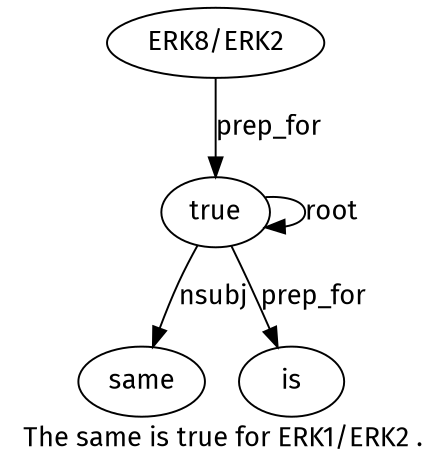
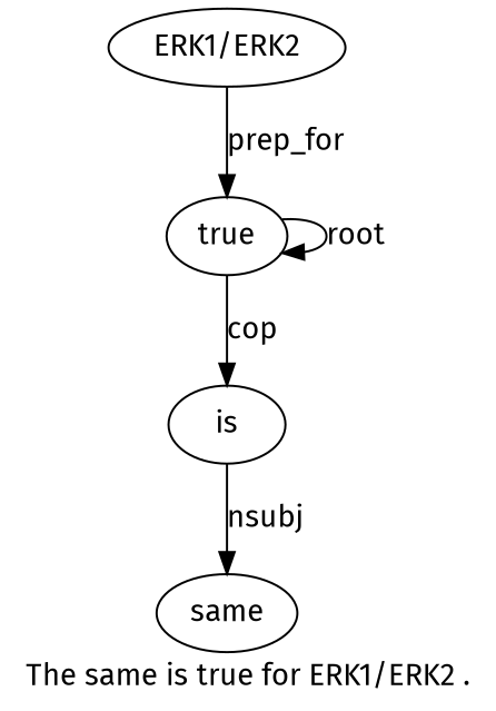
  digraph {
    fontname="Fira Sans"
    label="The same is true for ERK1/ERK2 ."
    node [fillcolor=white fontname="Fira Sans" style=filled]
    edge [fontname="Fira Sans"]
    n1 [label=same]
    n2 [label=true]
    n3 [label=is]
-   n4 [label="ERK8/ERK2"]
-   n2 -> n1 [label=nsubj]
+   n4 [label="ERK1/ERK2"]
+   n3 -> n1 [label=nsubj]
    n2 -> n2 [label=root]
-   n2 -> n3 [label=prep_for]
+   n2 -> n3 [label=cop]
    n4 -> n2 [label=prep_for]
  }
